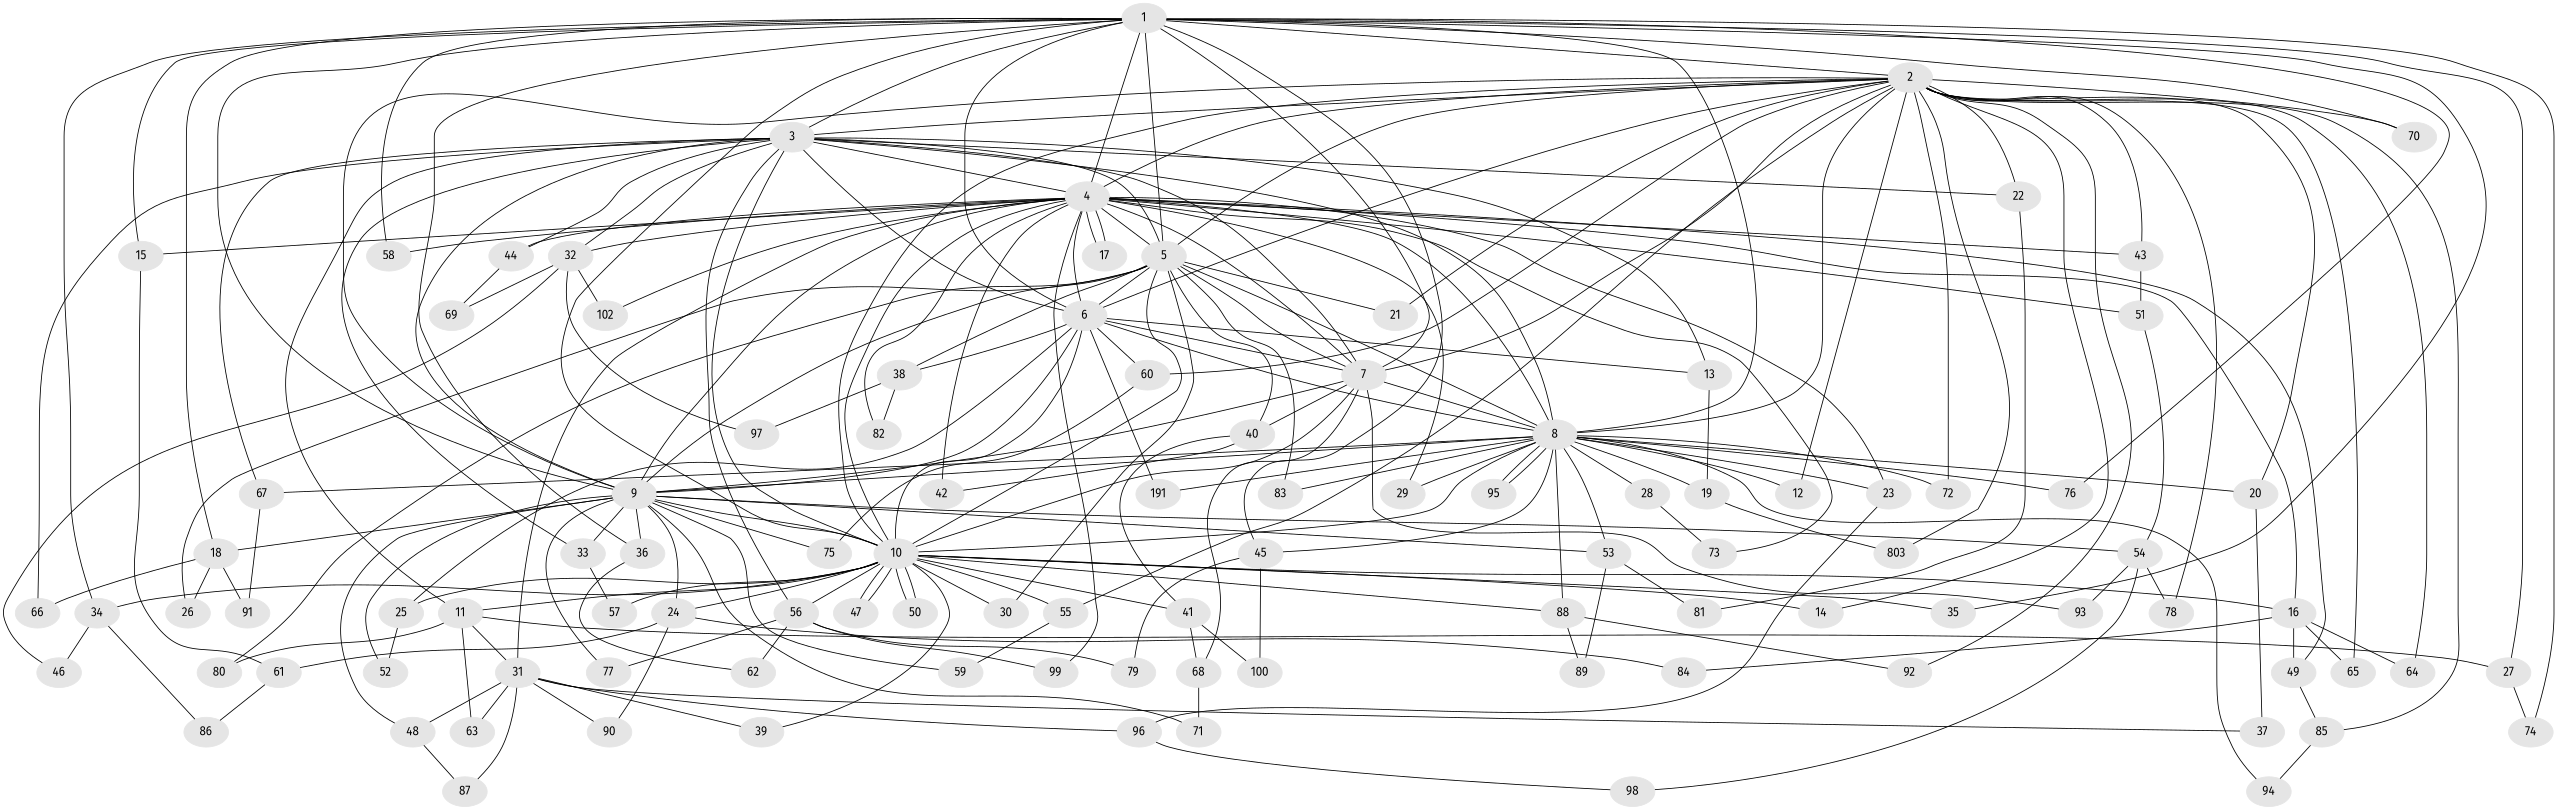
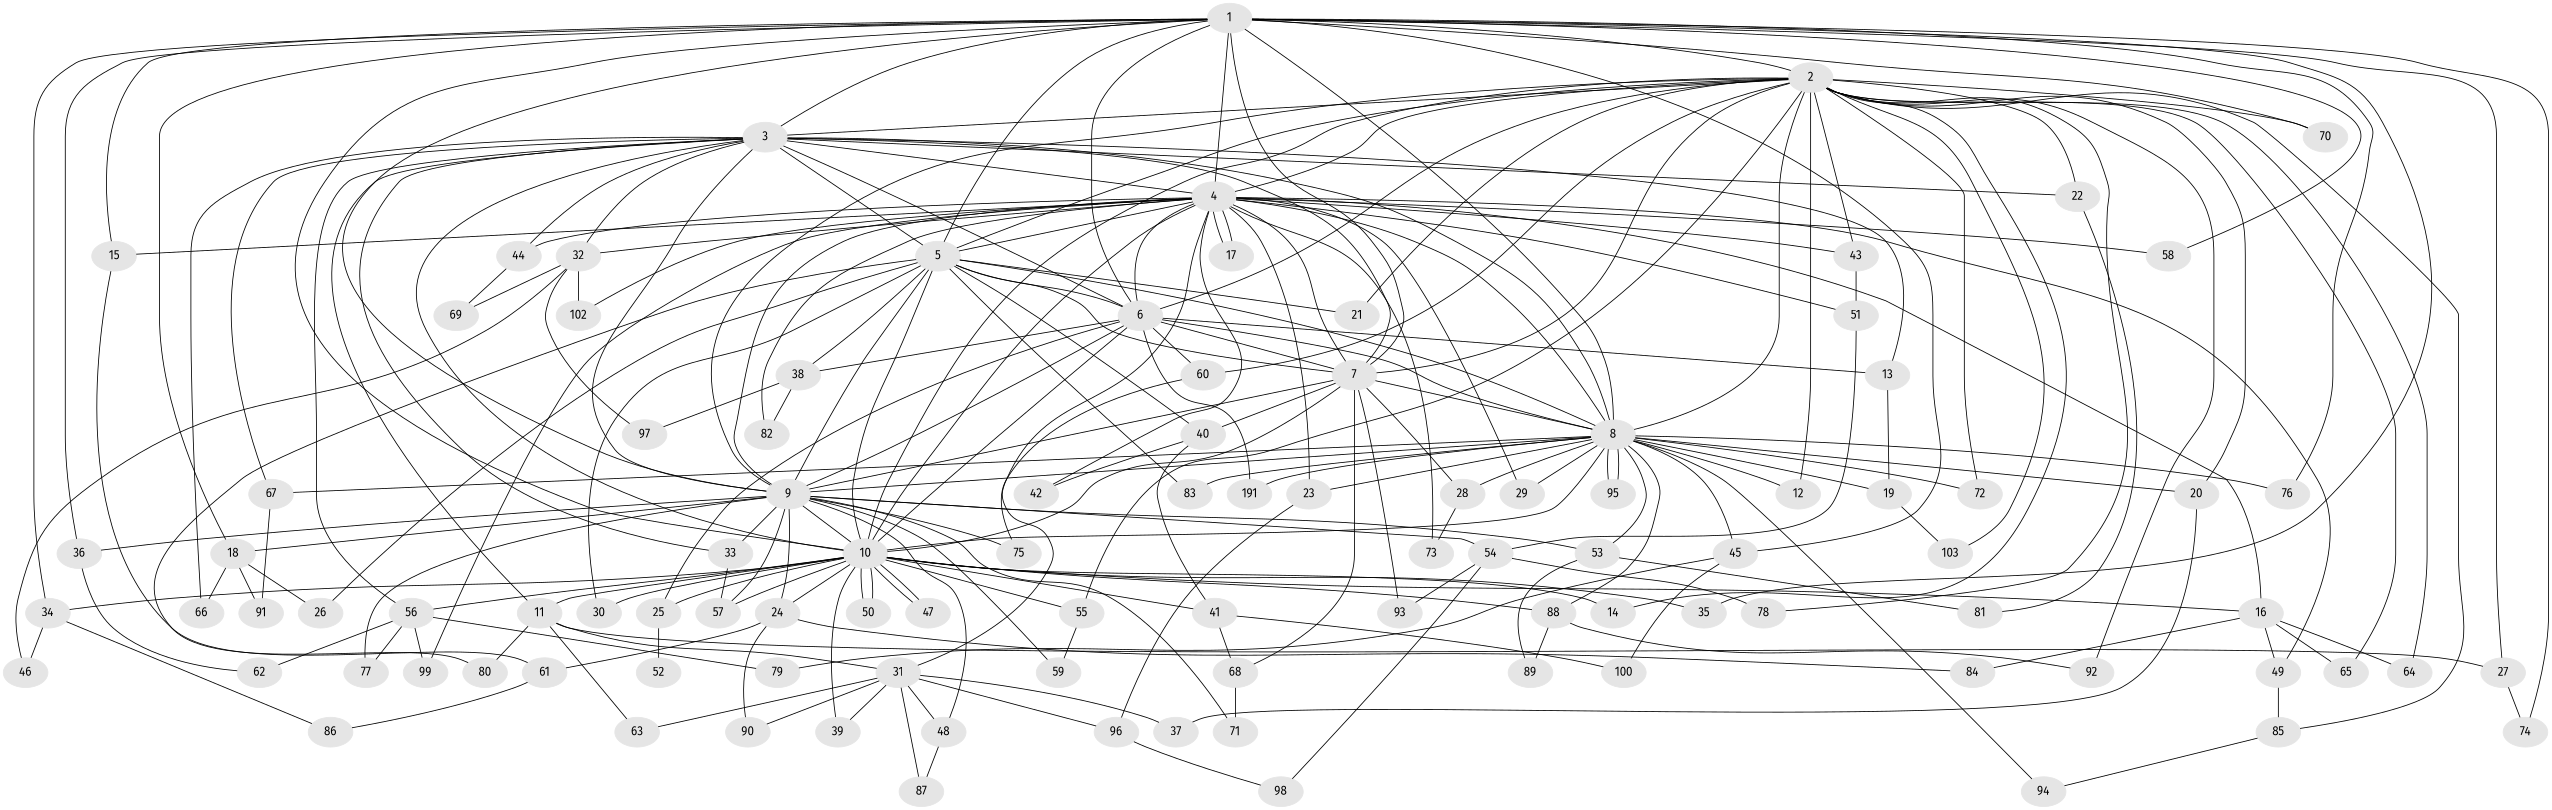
  graph {
    fontname="Fira Sans"
    node [color=gray90 fontname="Fira Sans" style=filled]
    edge [fontname="Fira Sans"]
    1
    2
    3
    4
    5
    6
    7
    8
    9
    10
    15
    18
    27
    34
    35
    36
    45
    58
    70
    74
    76
    12
    14
    20
    21
    22
    43
    55
    60
    64
    65
    72
    78
    85
    92
-   103 [label=803]
+   103
    11
    13
    32
    33
    44
    56
    66
    67
    16
    17
    23
    29
    31
    42
    49
    51
    73
    82
    99
    102
    26
    30
    38
    40
    80
    83
    25
    n64 [label=191]
    28
    68
    93
    19
    53
    88
    94
    95
    24
    48
    52
    54
    59
    71
    75
    77
    39
    41
    47
    50
    57
    61
    91
    46
    86
    62
    100
    79
    37
    81
    63
    69
    97
    84
    96
    90
    87
    89
    98
    1 -- 2
    1 -- 3
    1 -- 4
    1 -- 5
    1 -- 6
    1 -- 7
    1 -- 8
    1 -- 9
    1 -- 10
    1 -- 15
    1 -- 18
    1 -- 27
    1 -- 34
    1 -- 35
    1 -- 36
    1 -- 45
    1 -- 58
    1 -- 70
    1 -- 74
    1 -- 76
    2 -- 3
    2 -- 4
    2 -- 5
    2 -- 6
    2 -- 7
    2 -- 8
    2 -- 9
    2 -- 10
    2 -- 70
    2 -- 12
    2 -- 14
    2 -- 20
    2 -- 21
    2 -- 22
    2 -- 43
    2 -- 55
    2 -- 60
    2 -- 64
    2 -- 65
    2 -- 72
    2 -- 78
    2 -- 85
    2 -- 92
    2 -- 103
    3 -- 4
    3 -- 5
    3 -- 6
    3 -- 7
    3 -- 8
    3 -- 9
    3 -- 10
    3 -- 22
    3 -- 11
    3 -- 13
    3 -- 32
    3 -- 33
    3 -- 44
    3 -- 56
    3 -- 66
    3 -- 67
    4 -- 5
    4 -- 6
    4 -- 7
    4 -- 8
    4 -- 9
    4 -- 10
    4 -- 15
    4 -- 58
    4 -- 43
    4 -- 32
    4 -- 44
    4 -- 16
    4 -- 17
    4 -- 17
    4 -- 23
    4 -- 29
    4 -- 31
    4 -- 42
    4 -- 49
    4 -- 51
    4 -- 73
    4 -- 82
    4 -- 99
    4 -- 102
    5 -- 6
    5 -- 7
    5 -- 8
    5 -- 9
    5 -- 10
    5 -- 21
    5 -- 26
    5 -- 30
    5 -- 38
    5 -- 40
    5 -- 80
    5 -- 83
    6 -- 7
    6 -- 8
    6 -- 9
    6 -- 10
    6 -- 60
    6 -- 13
    6 -- 38
    6 -- 25
    6 -- n64
    7 -- 8
    7 -- 9
    7 -- 10
    7 -- 40
+   7 -- 28
    7 -- 68
    7 -- 93
    8 -- 9
    8 -- 10
    8 -- 45
    8 -- 76
    8 -- 12
    8 -- 20
    8 -- 72
    8 -- 67
    8 -- 23
    8 -- 29
    8 -- 83
    8 -- n64
    8 -- 28
    8 -- 19
    8 -- 53
    8 -- 88
    8 -- 94
    8 -- 95
    8 -- 95
    9 -- 10
    9 -- 18
    9 -- 36
    9 -- 33
    9 -- 53
    9 -- 24
    9 -- 48
-   9 -- 52
+   9 -- 57
    9 -- 54
    9 -- 59
    9 -- 71
    9 -- 75
    9 -- 77
    10 -- 34
    10 -- 35
    10 -- 14
    10 -- 55
    10 -- 11
    10 -- 56
    10 -- 16
    10 -- 30
    10 -- 25
    10 -- 88
    10 -- 24
    10 -- 39
    10 -- 41
    10 -- 47
    10 -- 47
    10 -- 50
    10 -- 50
    10 -- 57
    15 -- 61
    18 -- 66
    18 -- 26
    18 -- 91
    27 -- 74
    34 -- 46
    34 -- 86
    36 -- 62
    45 -- 100
    45 -- 79
    20 -- 37
    22 -- 81
    43 -- 51
    55 -- 59
    60 -- 75
    85 -- 94
    11 -- 27
    11 -- 31
    11 -- 80
    11 -- 63
    13 -- 19
    32 -- 102
    32 -- 46
    32 -- 69
    32 -- 97
    33 -- 57
    44 -- 69
    56 -- 99
    56 -- 77
    56 -- 62
    56 -- 79
    67 -- 91
    16 -- 64
    16 -- 65
    16 -- 49
    16 -- 84
    23 -- 96
    31 -- 48
    31 -- 39
    31 -- 37
    31 -- 63
    31 -- 96
    31 -- 90
    31 -- 87
    49 -- 85
    51 -- 54
    38 -- 82
    38 -- 97
    40 -- 42
    40 -- 41
    25 -- 52
    28 -- 73
    68 -- 71
    19 -- 103
    53 -- 81
    53 -- 89
    88 -- 92
    88 -- 89
    24 -- 61
    24 -- 84
    24 -- 90
    48 -- 87
    54 -- 78
    54 -- 93
    54 -- 98
    41 -- 68
    41 -- 100
    61 -- 86
    96 -- 98
  }
